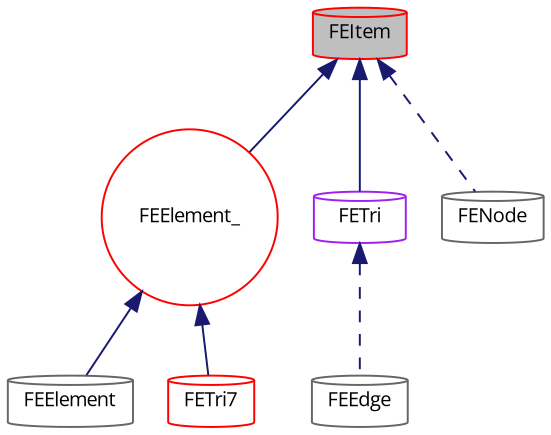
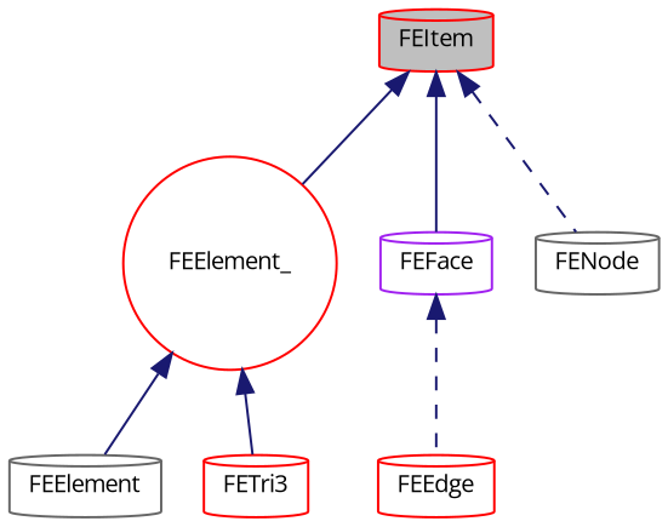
  digraph {
    fontname="Open Sans"
    node [color=red fillcolor=white fontname="Open Sans" fontsize=10 shape=cylinder style=filled]
    edge [color=midnightblue dir=back fontname="Open Sans" fontsize=10 labelfontname=Helvetica labelfontsize=10 style=solid]
    n1 [fillcolor=grey75 fontcolor=black height=0.2 label=FEItem width=0.4]
    n2 [height=0.2 label=FEElement_ shape=circle width=0.4]
-   n3 [color=purple height=0.2 label=FETri width=0.4]
+   n3 [color=purple height=0.2 label=FEFace width=0.4]
    n4 [color=gray40 height=0.2 label=FENode width=0.4]
-   n5 [color=gray40 height=0.2 label=FEEdge width=0.4]
+   n5 [height=0.2 label=FEEdge width=0.4]
    n6 [color=gray40 height=0.2 label=FEElement width=0.4]
-   n7 [height=0.2 label=FETri7 width=0.4]
+   n7 [height=0.2 label=FETri3 width=0.4]
    n1 -> n2
    n1 -> n3
    n1 -> n4 [style=dashed]
    n2 -> n6
    n2 -> n7
    n3 -> n5 [style=dashed]
  }
